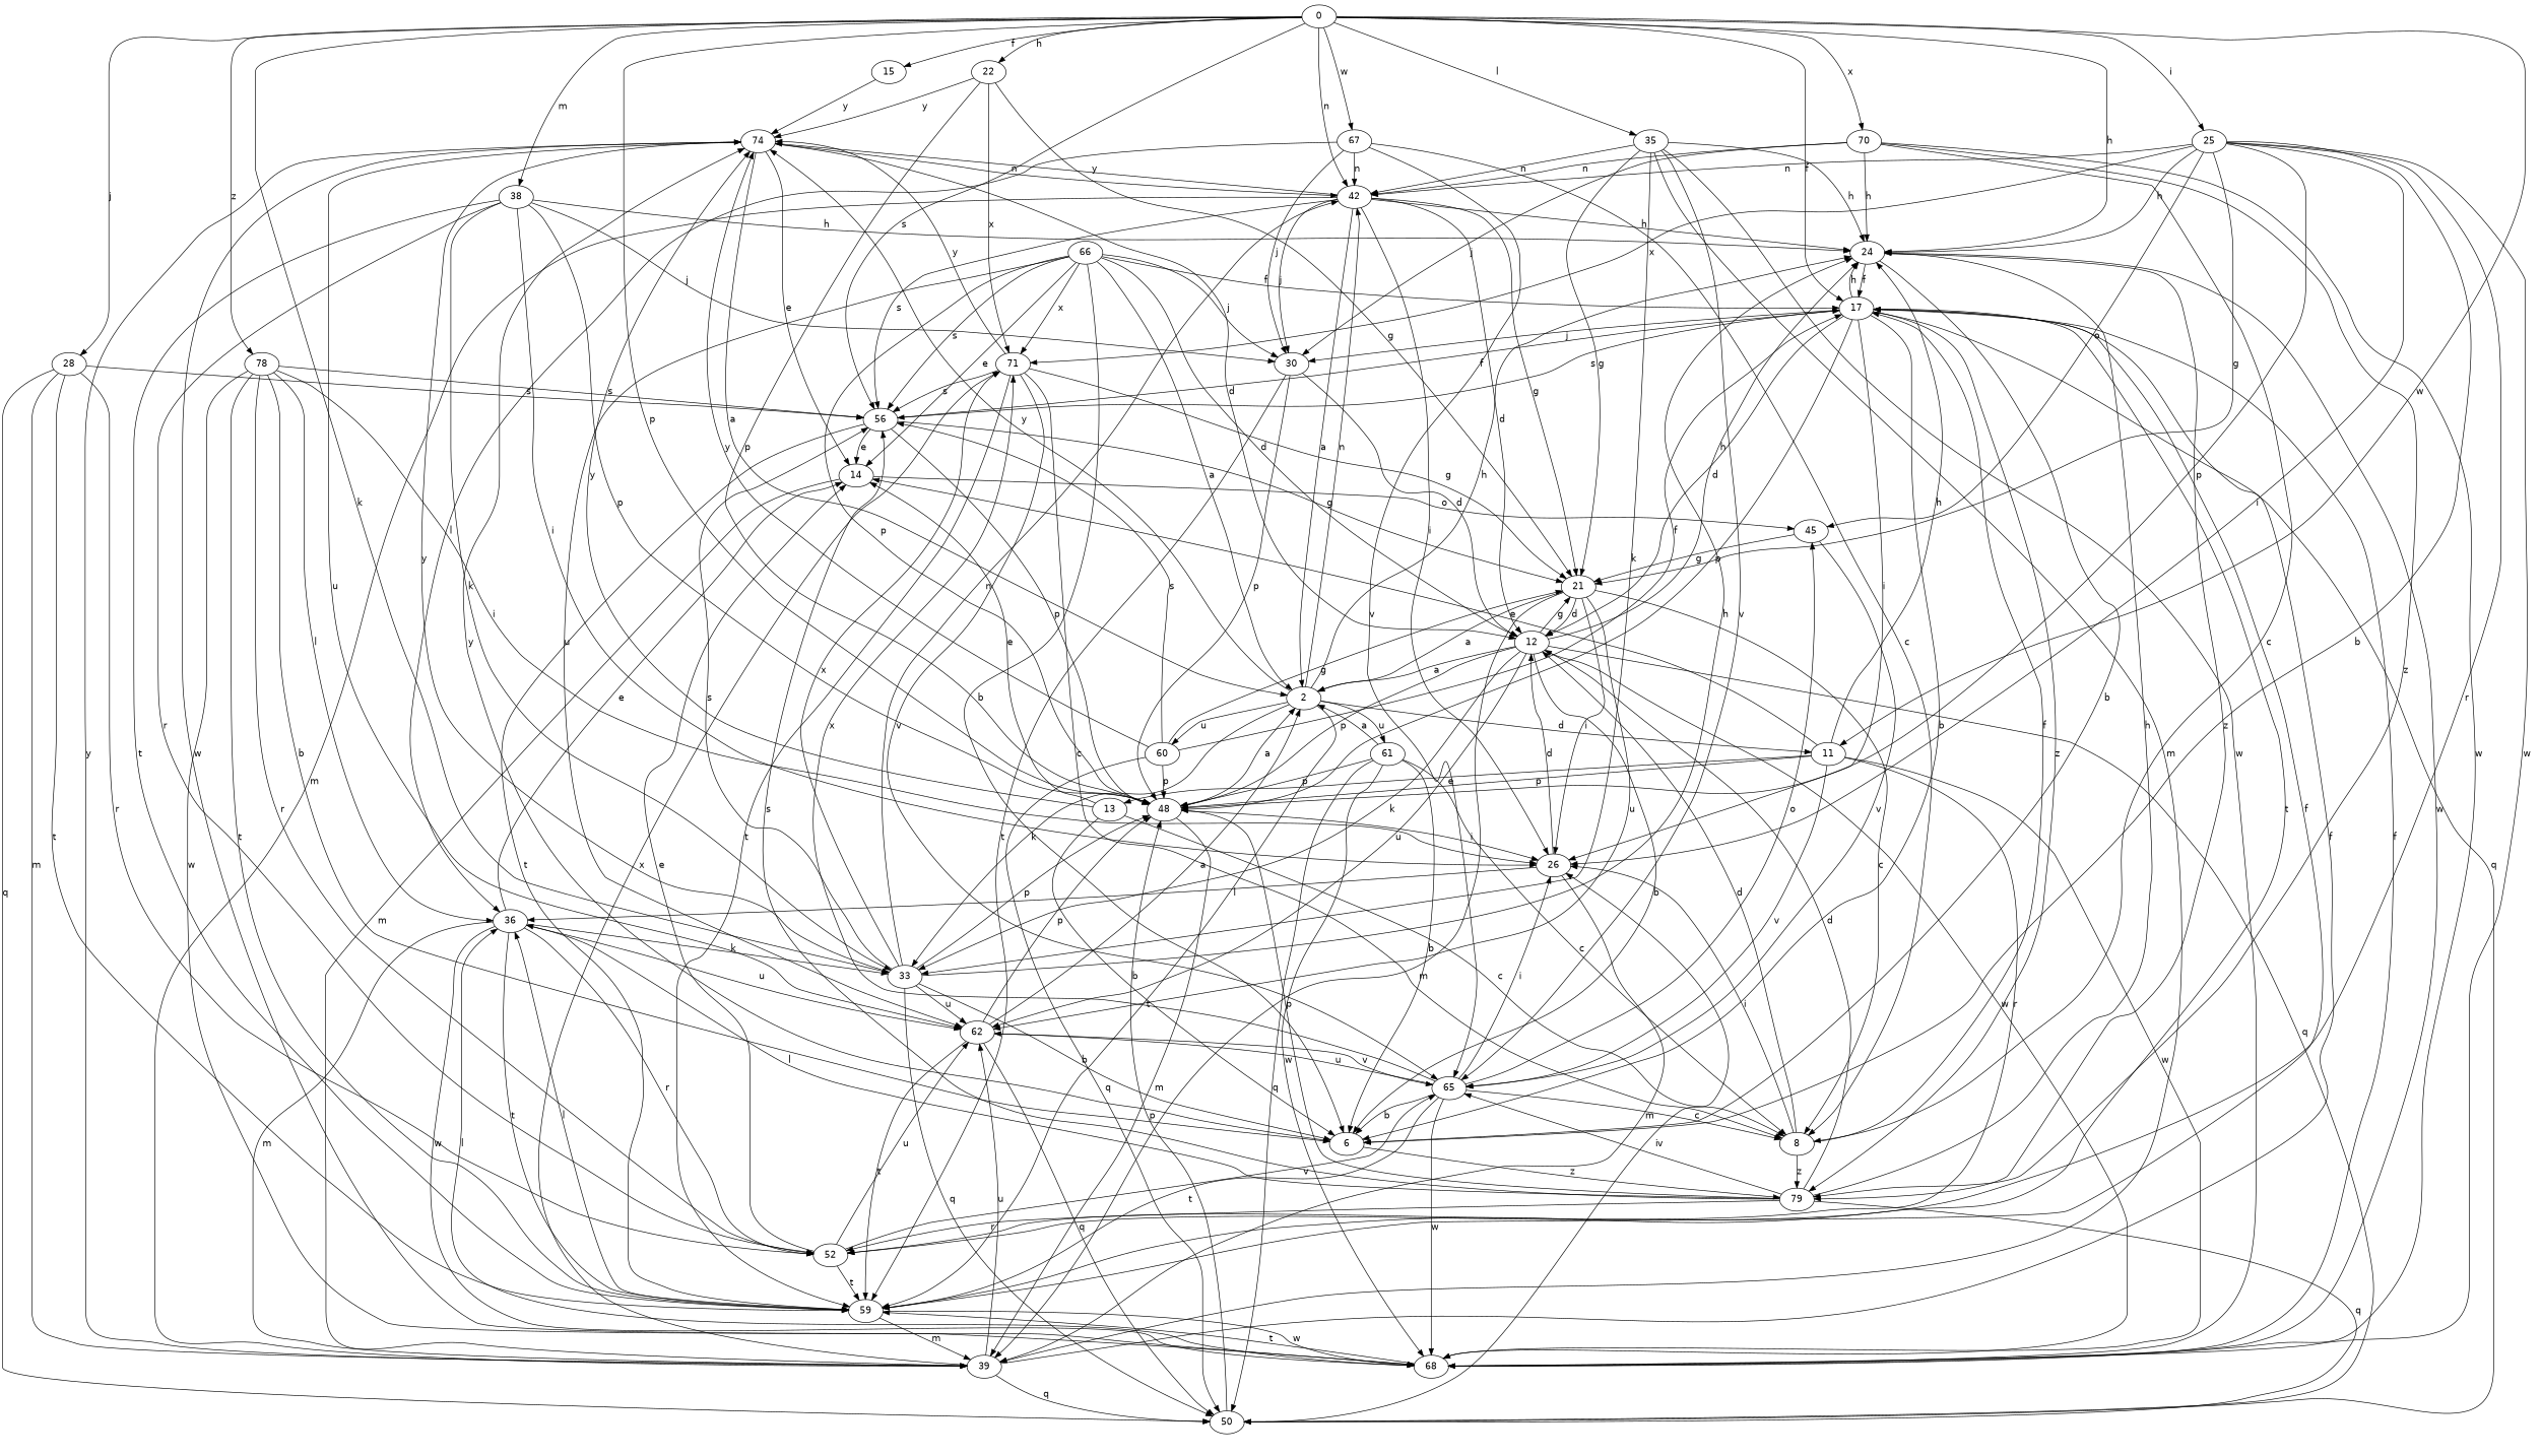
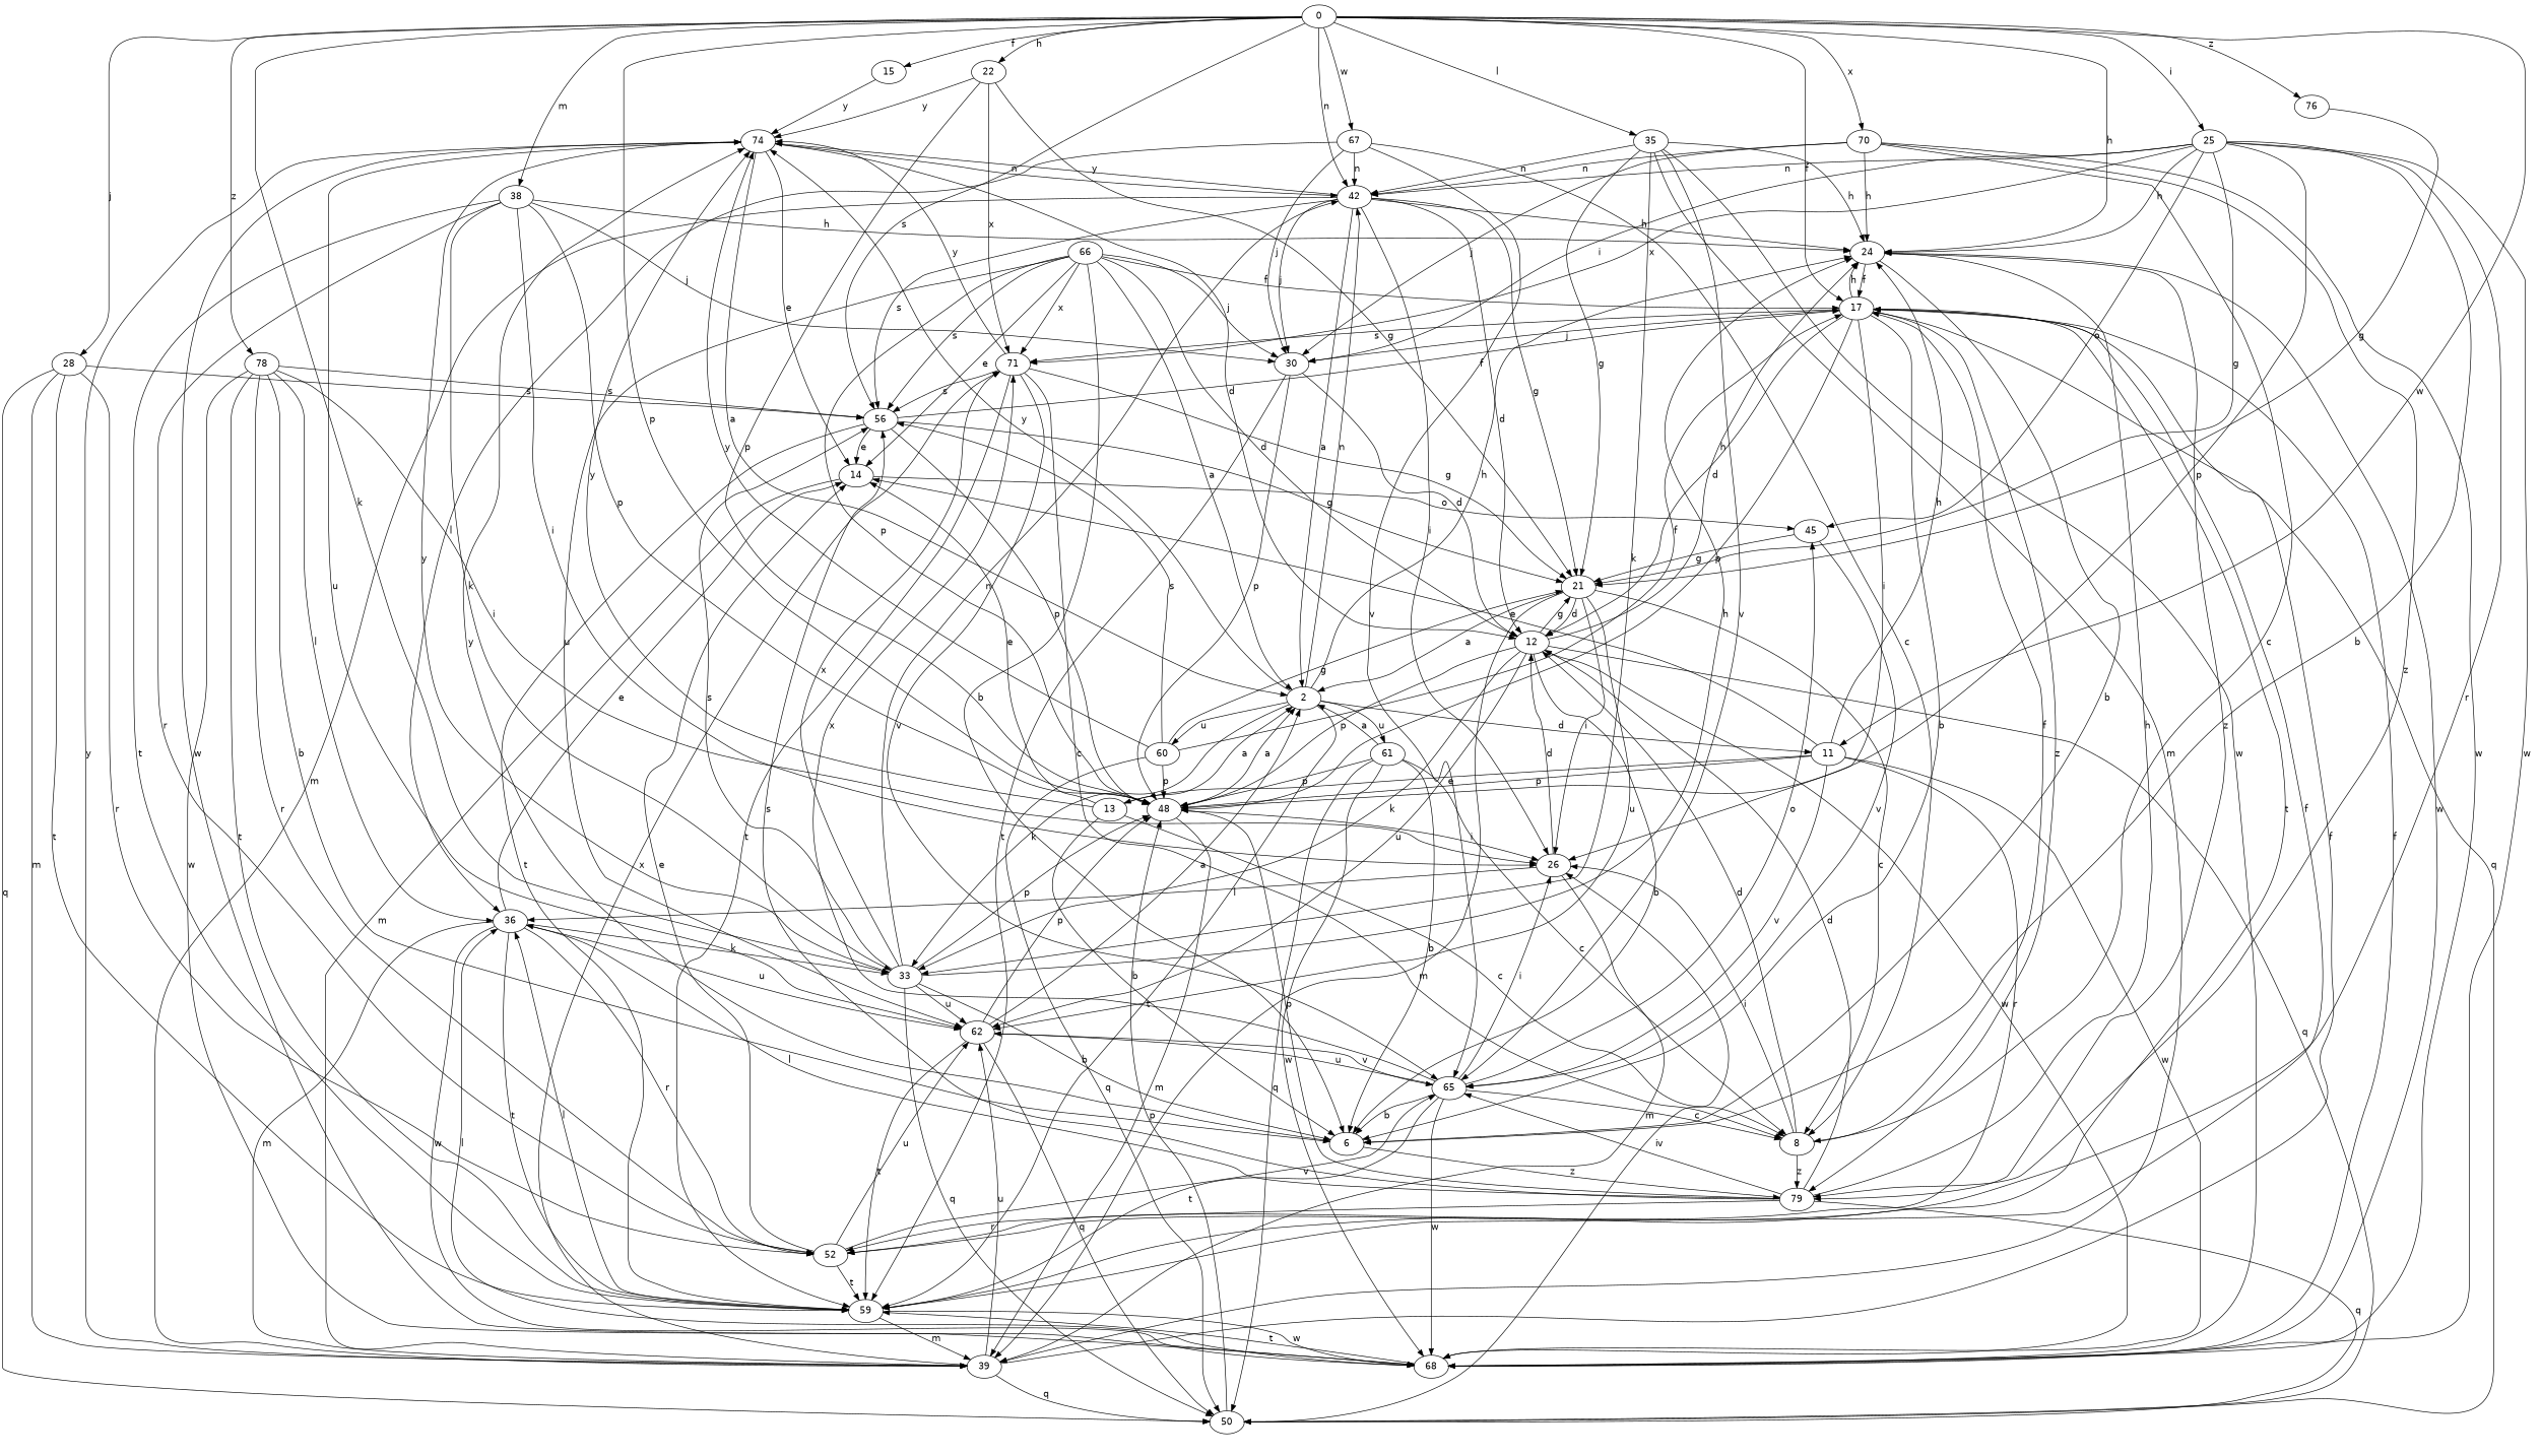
  strict digraph {
    fontname="DejaVu Sans"
    node [fontname="DejaVu Sans"]
    edge [fontname="DejaVu Sans"]
    0
    15
    17
    22
    24
    25
    28
    33
    35
    38
    42
    48
    56
    67
    70
+   76
    78
    11
    74
    59
    6
    79
    12
    26
    50
    30
    21
    71
    68
    52
    45
    39
    62
    65
    2
    14
    66
    8
    36
    60
    61
    13
    0 -> 15 [label=f]
    0 -> 17 [label=f]
    0 -> 22 [label=h]
    0 -> 24 [label=h]
    0 -> 25 [label=i]
    0 -> 28 [label=j]
    0 -> 33 [label=k]
    0 -> 35 [label=l]
    0 -> 38 [label=m]
    0 -> 42 [label=n]
    0 -> 48 [label=p]
    0 -> 56 [label=s]
    0 -> 67 [label=w]
    0 -> 70 [label=x]
+   0 -> 76 [label=z]
    0 -> 78 [label=z]
    0 -> 11 [label=w]
    15 -> 74 [label=y]
    17 -> 24 [label=h]
    17 -> 48 [label=p]
-   17 -> 56 [label=s]
+   17 -> 71 [label=s]
    17 -> 59 [label=t]
    17 -> 6 [label=b]
    17 -> 79 [label=z]
    17 -> 12 [label=d]
    17 -> 26 [label=i]
    17 -> 50 [label=q]
    17 -> 30 [label=j]
    22 -> 48 [label=p]
    22 -> 74 [label=y]
    22 -> 21 [label=g]
    22 -> 71 [label=x]
    24 -> 17 [label=f]
    24 -> 6 [label=b]
    24 -> 79 [label=z]
    24 -> 68 [label=w]
    25 -> 24 [label=h]
    25 -> 42 [label=n]
    25 -> 48 [label=p]
    25 -> 6 [label=b]
-   25 -> 26 [label=i]
+   25 -> 30 [label=i]
    25 -> 21 [label=g]
    25 -> 71 [label=x]
    25 -> 68 [label=w]
    25 -> 52 [label=r]
    25 -> 45 [label=o]
    28 -> 56 [label=s]
    28 -> 59 [label=t]
    28 -> 50 [label=q]
    28 -> 52 [label=r]
    28 -> 39 [label=m]
    33 -> 24 [label=h]
    33 -> 42 [label=n]
    33 -> 48 [label=p]
    33 -> 56 [label=s]
    33 -> 74 [label=y]
    33 -> 6 [label=b]
    33 -> 50 [label=q]
    33 -> 71 [label=x]
    33 -> 62 [label=u]
    35 -> 24 [label=h]
    35 -> 33 [label=k]
    35 -> 42 [label=n]
    35 -> 21 [label=g]
    35 -> 68 [label=w]
    35 -> 39 [label=m]
    35 -> 65 [label=v]
    38 -> 24 [label=h]
    38 -> 33 [label=k]
    38 -> 48 [label=p]
    38 -> 59 [label=t]
    38 -> 26 [label=i]
    38 -> 30 [label=j]
    38 -> 52 [label=r]
    42 -> 24 [label=h]
    42 -> 56 [label=s]
    42 -> 74 [label=y]
    42 -> 12 [label=d]
    42 -> 26 [label=i]
    42 -> 30 [label=j]
    42 -> 21 [label=g]
    42 -> 39 [label=m]
    42 -> 2 [label=a]
    48 -> 26 [label=i]
    48 -> 39 [label=m]
    48 -> 2 [label=a]
    56 -> 17 [label=f]
    56 -> 48 [label=p]
    56 -> 59 [label=t]
    56 -> 21 [label=g]
    56 -> 14 [label=e]
    67 -> 42 [label=n]
    67 -> 30 [label=j]
    67 -> 65 [label=v]
    67 -> 8 [label=c]
    67 -> 36 [label=l]
    70 -> 24 [label=h]
    70 -> 42 [label=n]
    70 -> 79 [label=z]
    70 -> 30 [label=j]
    70 -> 68 [label=w]
    70 -> 8 [label=c]
+   76 -> 21 [label=g]
    78 -> 56 [label=s]
    78 -> 59 [label=t]
    78 -> 6 [label=b]
    78 -> 26 [label=i]
    78 -> 68 [label=w]
    78 -> 52 [label=r]
    78 -> 36 [label=l]
    11 -> 24 [label=h]
    11 -> 48 [label=p]
    11 -> 68 [label=w]
    11 -> 52 [label=r]
    11 -> 65 [label=v]
    11 -> 14 [label=e]
    11 -> 13 [label=e]
    74 -> 42 [label=n]
    74 -> 12 [label=d]
    74 -> 68 [label=w]
    74 -> 62 [label=u]
    74 -> 2 [label=a]
    74 -> 14 [label=e]
    59 -> 17 [label=f]
    59 -> 68 [label=w]
    59 -> 39 [label=m]
    59 -> 36 [label=l]
    6 -> 74 [label=y]
    6 -> 79 [label=z]
    79 -> 24 [label=h]
    79 -> 48 [label=p]
    79 -> 56 [label=s]
    79 -> 12 [label=d]
    79 -> 50 [label=q]
    79 -> 52 [label=r]
    79 -> 65 [label=v]
    79 -> 36 [label=l]
    12 -> 24 [label=h]
    12 -> 33 [label=k]
    12 -> 48 [label=p]
    12 -> 6 [label=b]
    12 -> 50 [label=q]
    12 -> 21 [label=g]
    12 -> 68 [label=w]
    12 -> 62 [label=u]
-   12 -> 2 [label=a]
+   13 -> 2 [label=a]
    26 -> 12 [label=d]
    26 -> 39 [label=m]
    26 -> 36 [label=l]
    50 -> 48 [label=p]
    50 -> 26 [label=i]
    30 -> 48 [label=p]
    30 -> 59 [label=t]
    30 -> 12 [label=d]
    21 -> 12 [label=d]
    21 -> 26 [label=i]
    21 -> 39 [label=m]
    21 -> 62 [label=u]
    21 -> 2 [label=a]
    21 -> 8 [label=c]
    71 -> 56 [label=s]
    71 -> 74 [label=y]
    71 -> 59 [label=t]
    71 -> 21 [label=g]
    71 -> 65 [label=v]
    71 -> 8 [label=c]
    68 -> 17 [label=f]
    68 -> 59 [label=t]
    68 -> 36 [label=l]
    52 -> 59 [label=t]
    52 -> 62 [label=u]
    52 -> 65 [label=v]
    52 -> 14 [label=e]
    45 -> 21 [label=g]
    45 -> 65 [label=v]
    39 -> 17 [label=f]
    39 -> 74 [label=y]
    39 -> 50 [label=q]
    39 -> 71 [label=x]
    39 -> 62 [label=u]
    62 -> 48 [label=p]
    62 -> 59 [label=t]
    62 -> 50 [label=q]
    62 -> 65 [label=v]
    62 -> 2 [label=a]
    65 -> 59 [label=t]
    65 -> 6 [label=b]
    65 -> 26 [label=i]
    65 -> 71 [label=x]
    65 -> 68 [label=w]
    65 -> 45 [label=o]
    65 -> 62 [label=u]
    65 -> 8 [label=c]
    2 -> 24 [label=h]
    2 -> 33 [label=k]
    2 -> 42 [label=n]
    2 -> 11 [label=d]
    2 -> 74 [label=y]
    2 -> 59 [label=t]
    2 -> 60 [label=u]
    2 -> 61 [label=u]
    14 -> 45 [label=o]
    14 -> 39 [label=m]
    66 -> 17 [label=f]
    66 -> 48 [label=p]
    66 -> 56 [label=s]
    66 -> 6 [label=b]
    66 -> 12 [label=d]
    66 -> 30 [label=j]
    66 -> 71 [label=x]
    66 -> 62 [label=u]
    66 -> 2 [label=a]
    66 -> 14 [label=e]
    8 -> 17 [label=f]
    8 -> 79 [label=z]
    8 -> 12 [label=d]
    8 -> 26 [label=i]
    36 -> 33 [label=k]
    36 -> 59 [label=t]
    36 -> 68 [label=w]
    36 -> 52 [label=r]
    36 -> 39 [label=m]
    36 -> 62 [label=u]
    36 -> 14 [label=e]
    60 -> 17 [label=f]
    60 -> 48 [label=p]
    60 -> 56 [label=s]
    60 -> 74 [label=y]
    60 -> 50 [label=q]
    60 -> 21 [label=g]
    61 -> 48 [label=p]
    61 -> 6 [label=b]
    61 -> 50 [label=q]
    61 -> 68 [label=w]
    61 -> 2 [label=a]
    61 -> 8 [label=c]
    13 -> 74 [label=y]
    13 -> 6 [label=b]
    13 -> 14 [label=e]
    13 -> 8 [label=c]
  }
